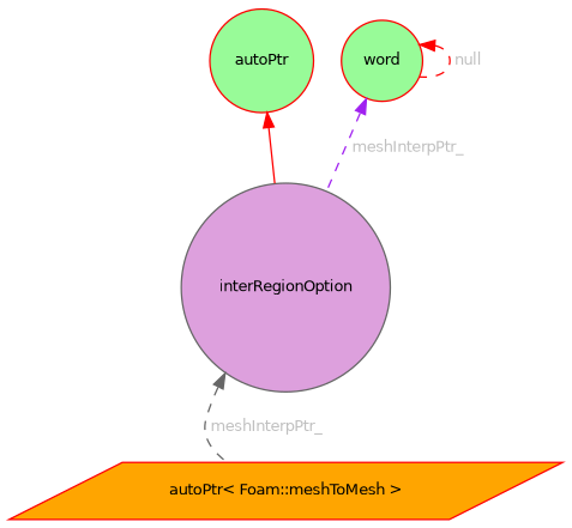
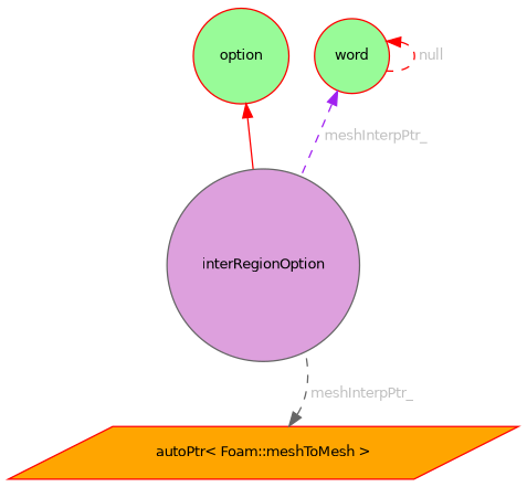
  digraph {
    node [color=red fillcolor=palegreen fontname=Helvetica fontsize=10 shape=circle style=filled]
    edge [color=red dir=back fontname=Helvetica fontsize=10 labelfontname=Helvetica labelfontsize=10 style=dashed fontcolor=grey]
    n1 [color=gray40 fillcolor=plum fontcolor=black height=0.2 label=interRegionOption width=0.4]
-   n2 [height=0.2 label=autoPtr width=0.4]
+   n2 [height=0.2 label=option width=0.4]
    n3 [height=0.2 label=word width=0.4]
    n4 [fillcolor=orange height=0.2 label="autoPtr\< Foam::meshToMesh \>" shape=parallelogram width=0.4]
    n2 -> n1 [style=solid fontcolor=""]
    n3 -> n1 [color=purple label=" meshInterpPtr_"]
    n3 -> n3 [label=" null"]
-   n1 -> n4 [color=gray40 label=" meshInterpPtr_"]
+   n4 -> n1 [color=gray40 label=" meshInterpPtr_"]
  }
